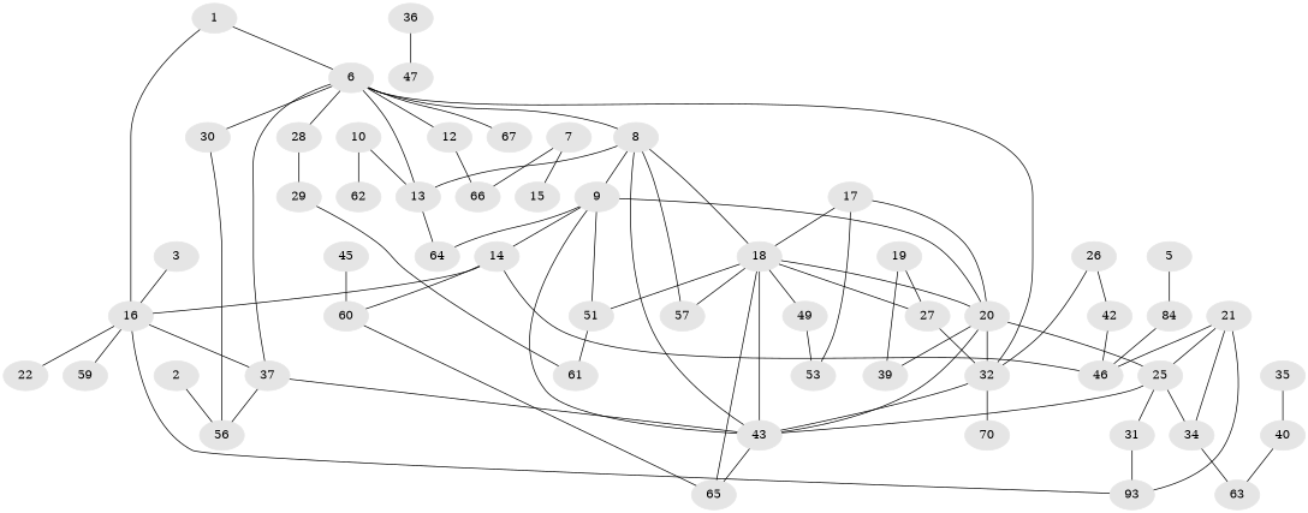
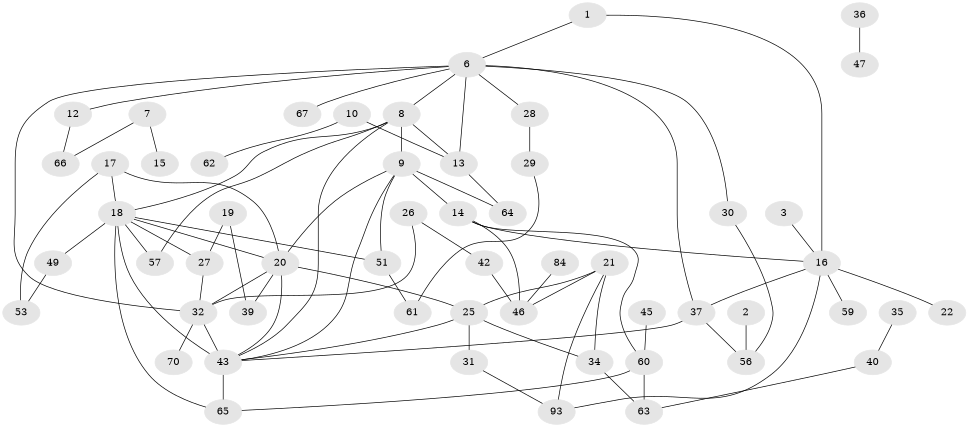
  graph {
    node [color=gray90 style=filled]
    edge [weight=1.0]
    1
    6
    16
    8
    12
    13
    28
    30
    32
    37
    67
    22
    n13 [label=93]
    59
    2
    56
    3
    n18 [label=84]
-   5
    46
    9
    18
    43
    57
    66
    64
    29
    70
    7
    15
    14
    20
    51
    27
    49
    65
    60
    39
    25
    61
    10
    62
    63
    17
    53
    19
    34
    31
    21
    26
    42
    35
    40
    36
    47
    45
    1 -- 6
    1 -- 16
    6 -- 8
    6 -- 12
    6 -- 13
    6 -- 28
    6 -- 30
    6 -- 32
    6 -- 37 [weight=2.0]
    6 -- 67
    16 -- 37
    16 -- 22
    16 -- n13
    16 -- 59
    8 -- 13
    8 -- 9
    8 -- 18
    8 -- 43
    8 -- 57
    12 -- 66
    13 -- 64
    28 -- 29 [weight=2.0]
    30 -- 56
    32 -- 43
    32 -- 70
    37 -- 56
    37 -- 43
    2 -- 56
    3 -- 16
    n18 -- 46
-   5 -- n18
    9 -- 43
    9 -- 64 [weight=2.0]
    9 -- 14
    9 -- 20
    9 -- 51
    18 -- 43 [weight=5.0]
    18 -- 57
    18 -- 20
    18 -- 51
    18 -- 27
    18 -- 49
    18 -- 65
    43 -- 65
    29 -- 61
    7 -- 66
    7 -- 15
    14 -- 16
    14 -- 46
    14 -- 60
    20 -- 32
    20 -- 43
    20 -- 39
    20 -- 25
    51 -- 61
    27 -- 32
    49 -- 53
    60 -- 65
+   60 -- 63
    25 -- 43
    25 -- 34 [weight=2.0]
    25 -- 31 [weight=2.0]
    10 -- 13
    10 -- 62
    17 -- 18
    17 -- 20
    17 -- 53
    19 -- 27
    19 -- 39
    34 -- 63
    31 -- n13
    21 -- n13
    21 -- 46
    21 -- 25
    21 -- 34
    26 -- 32
    26 -- 42
    42 -- 46
    35 -- 40
    40 -- 63
    36 -- 47
    45 -- 60
  }
